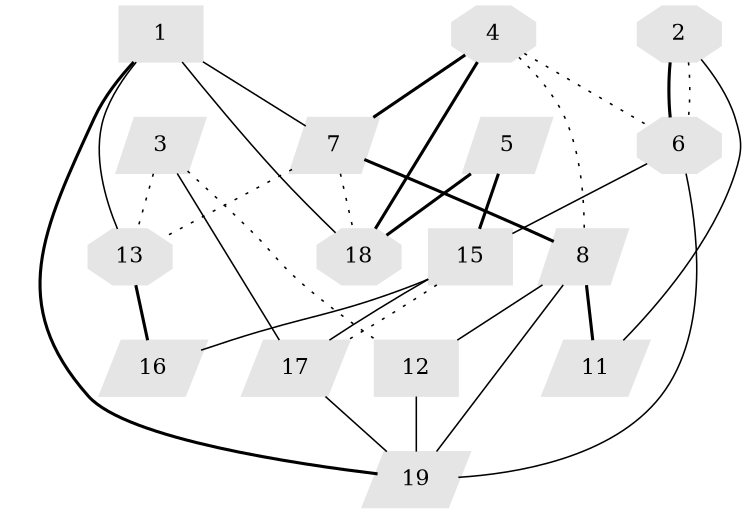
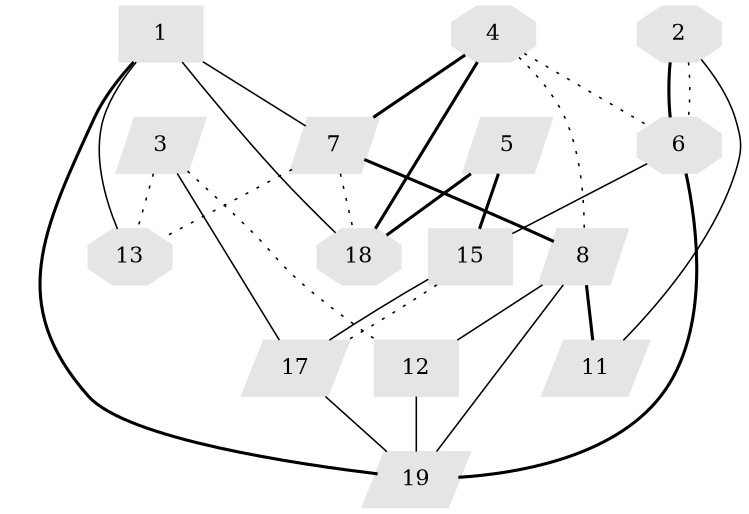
  graph {
    node [color=gray90 shape=parallelogram style=filled]
    edge [style=solid]
    1 [shape=box]
    7
    13 [shape=octagon super="+20"]
    18 [shape=octagon super="+9"]
    19
    8 [super="+14"]
-   16
    2 [shape=octagon super="+10"]
    6 [shape=octagon]
    11
    15 [shape=box]
    3 [super="+20"]
    12 [shape=box]
    17 [super="+14"]
    4 [shape=octagon super="+9"]
    5 [super="+10"]
    1 -- 7
    1 -- 13
    1 -- 18
    1 -- 19 [style=bold]
    7 -- 13 [style=dotted]
    7 -- 18 [style=dotted]
    7 -- 8 [style=bold]
-   13 -- 16 [style=bold]
    8 -- 19
    8 -- 11 [style=bold]
    8 -- 12
    2 -- 6 [style=bold]
    2 -- 6 [style=dotted]
    2 -- 11
-   6 -- 19
+   6 -- 19 [style=bold]
    6 -- 15
-   15 -- 16
    15 -- 17
    15 -- 17 [style=dotted]
    3 -- 13 [style=dotted]
    3 -- 12 [style=dotted]
    3 -- 17
    12 -- 19
    17 -- 19
    4 -- 7 [style=bold]
    4 -- 18 [style=bold]
    4 -- 8 [style=dotted]
    4 -- 6 [style=dotted]
    5 -- 18 [style=bold]
    5 -- 15 [style=bold]
  }
